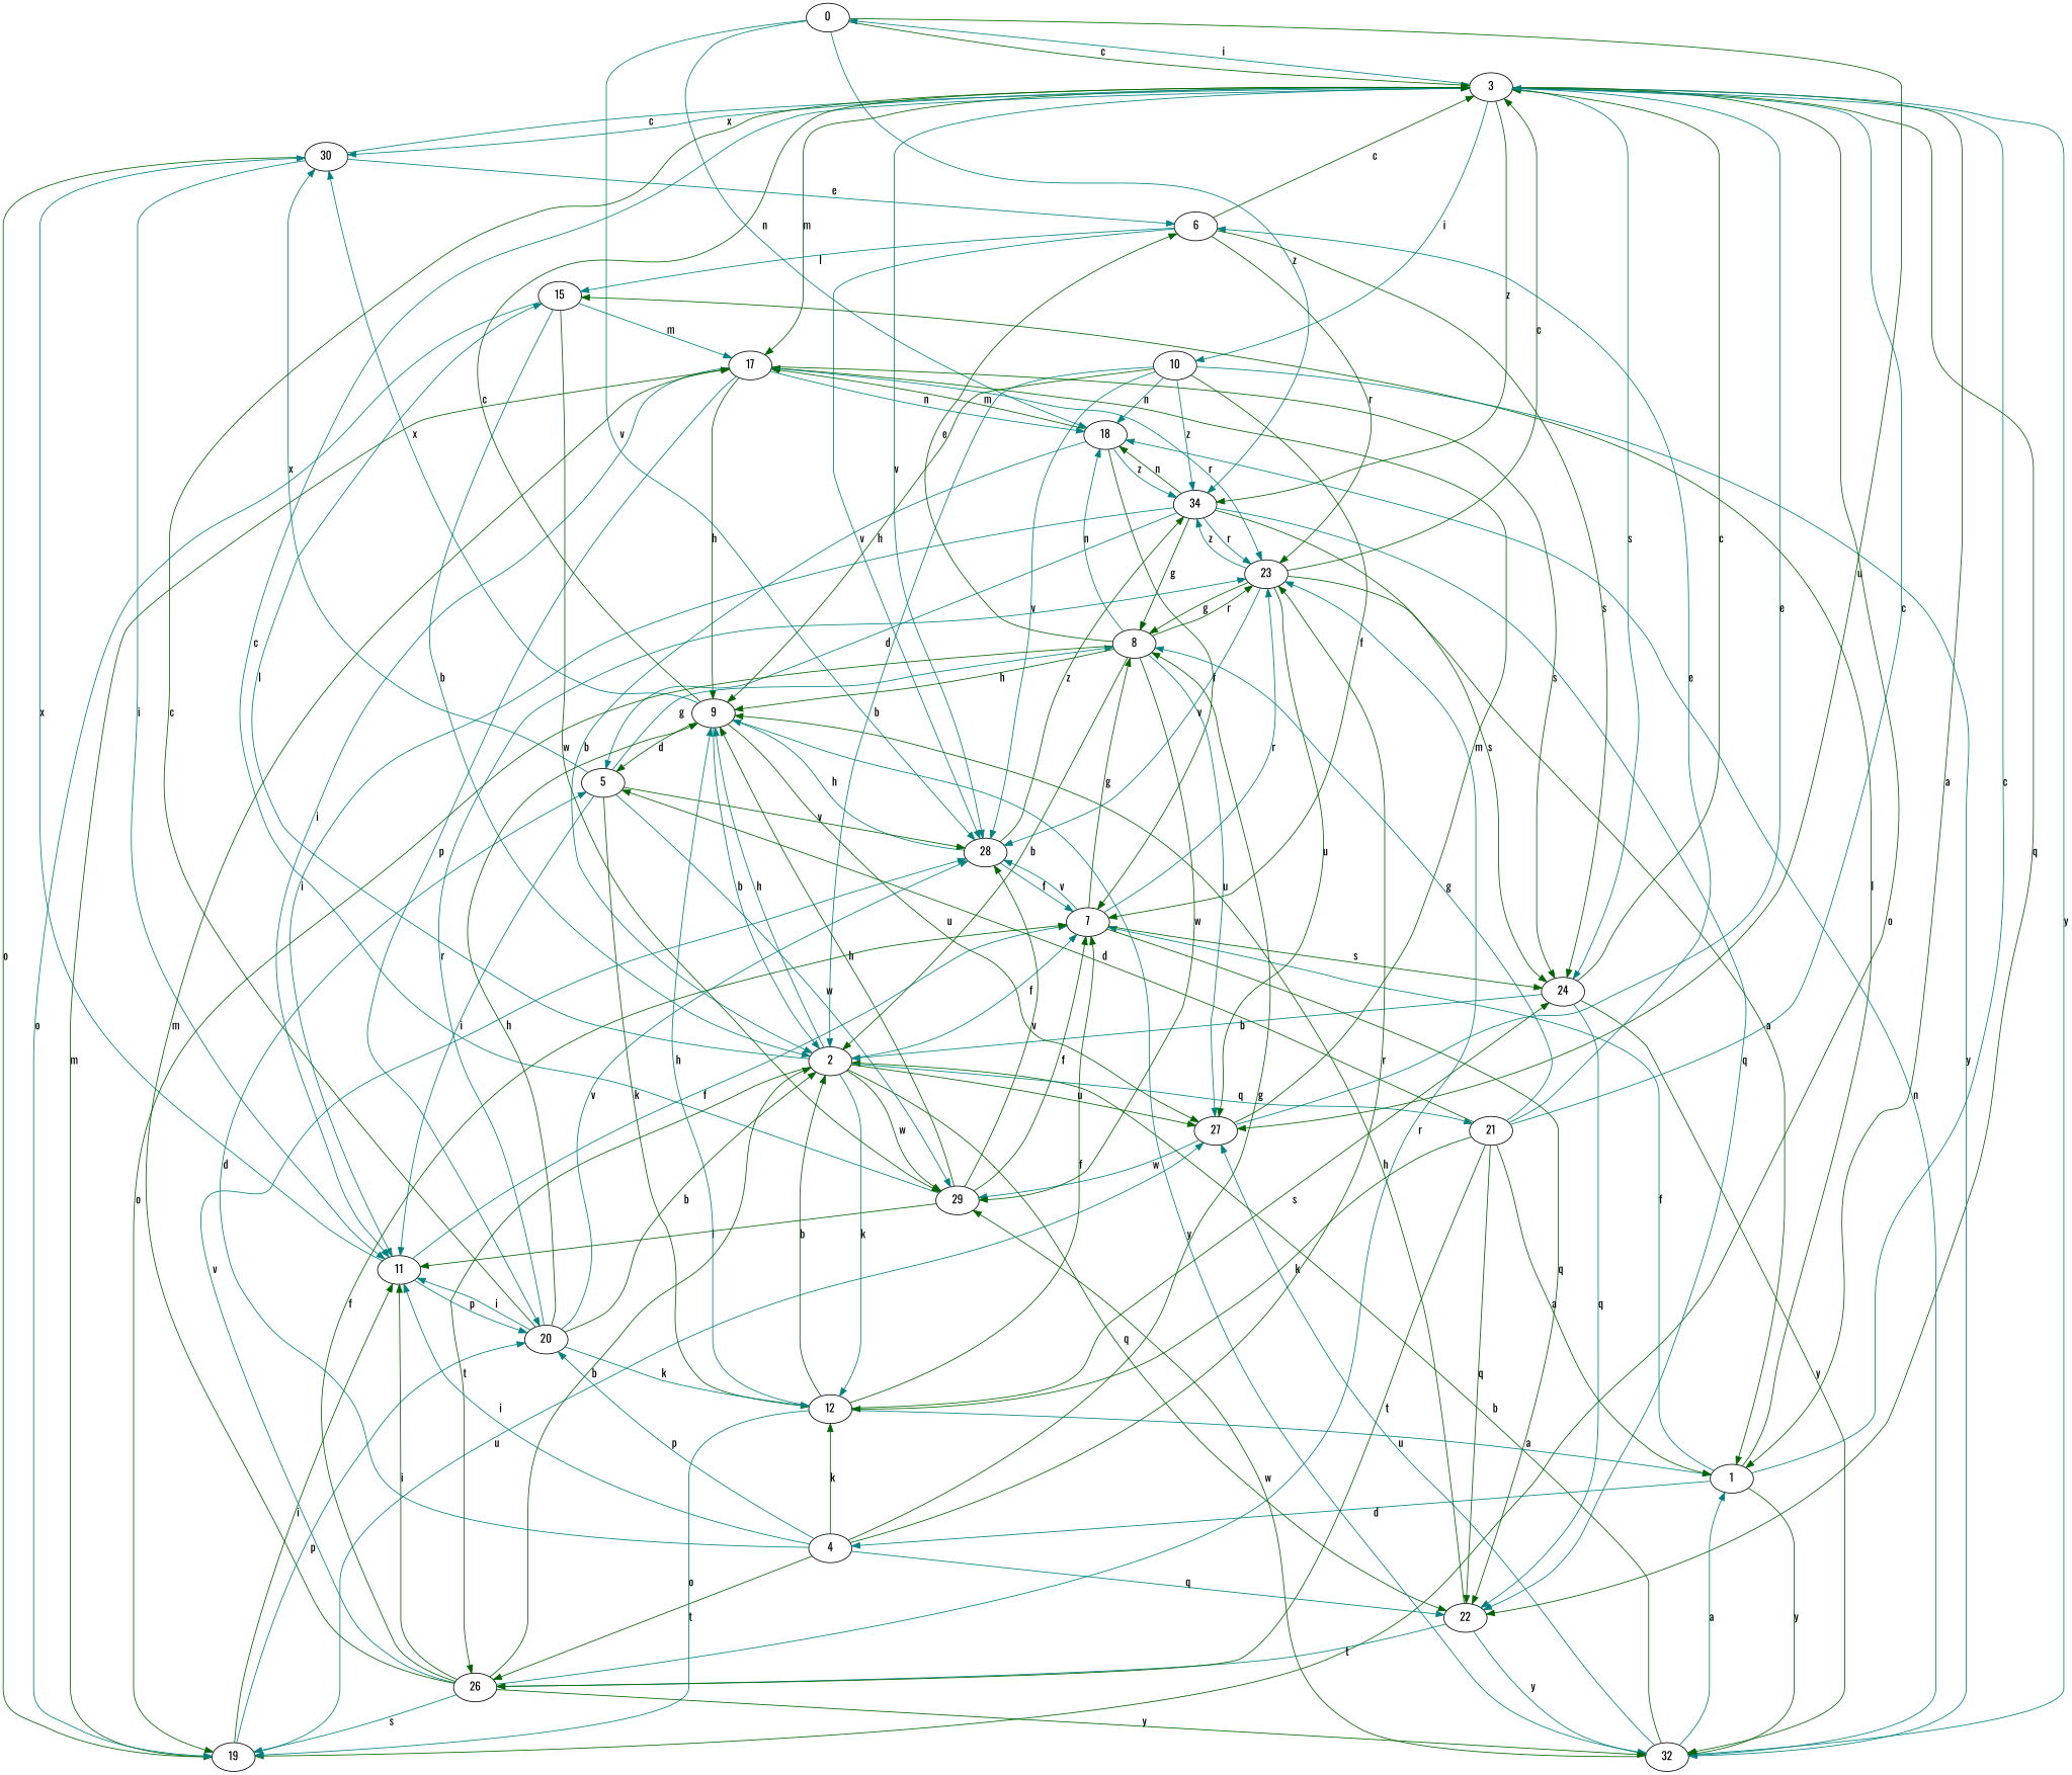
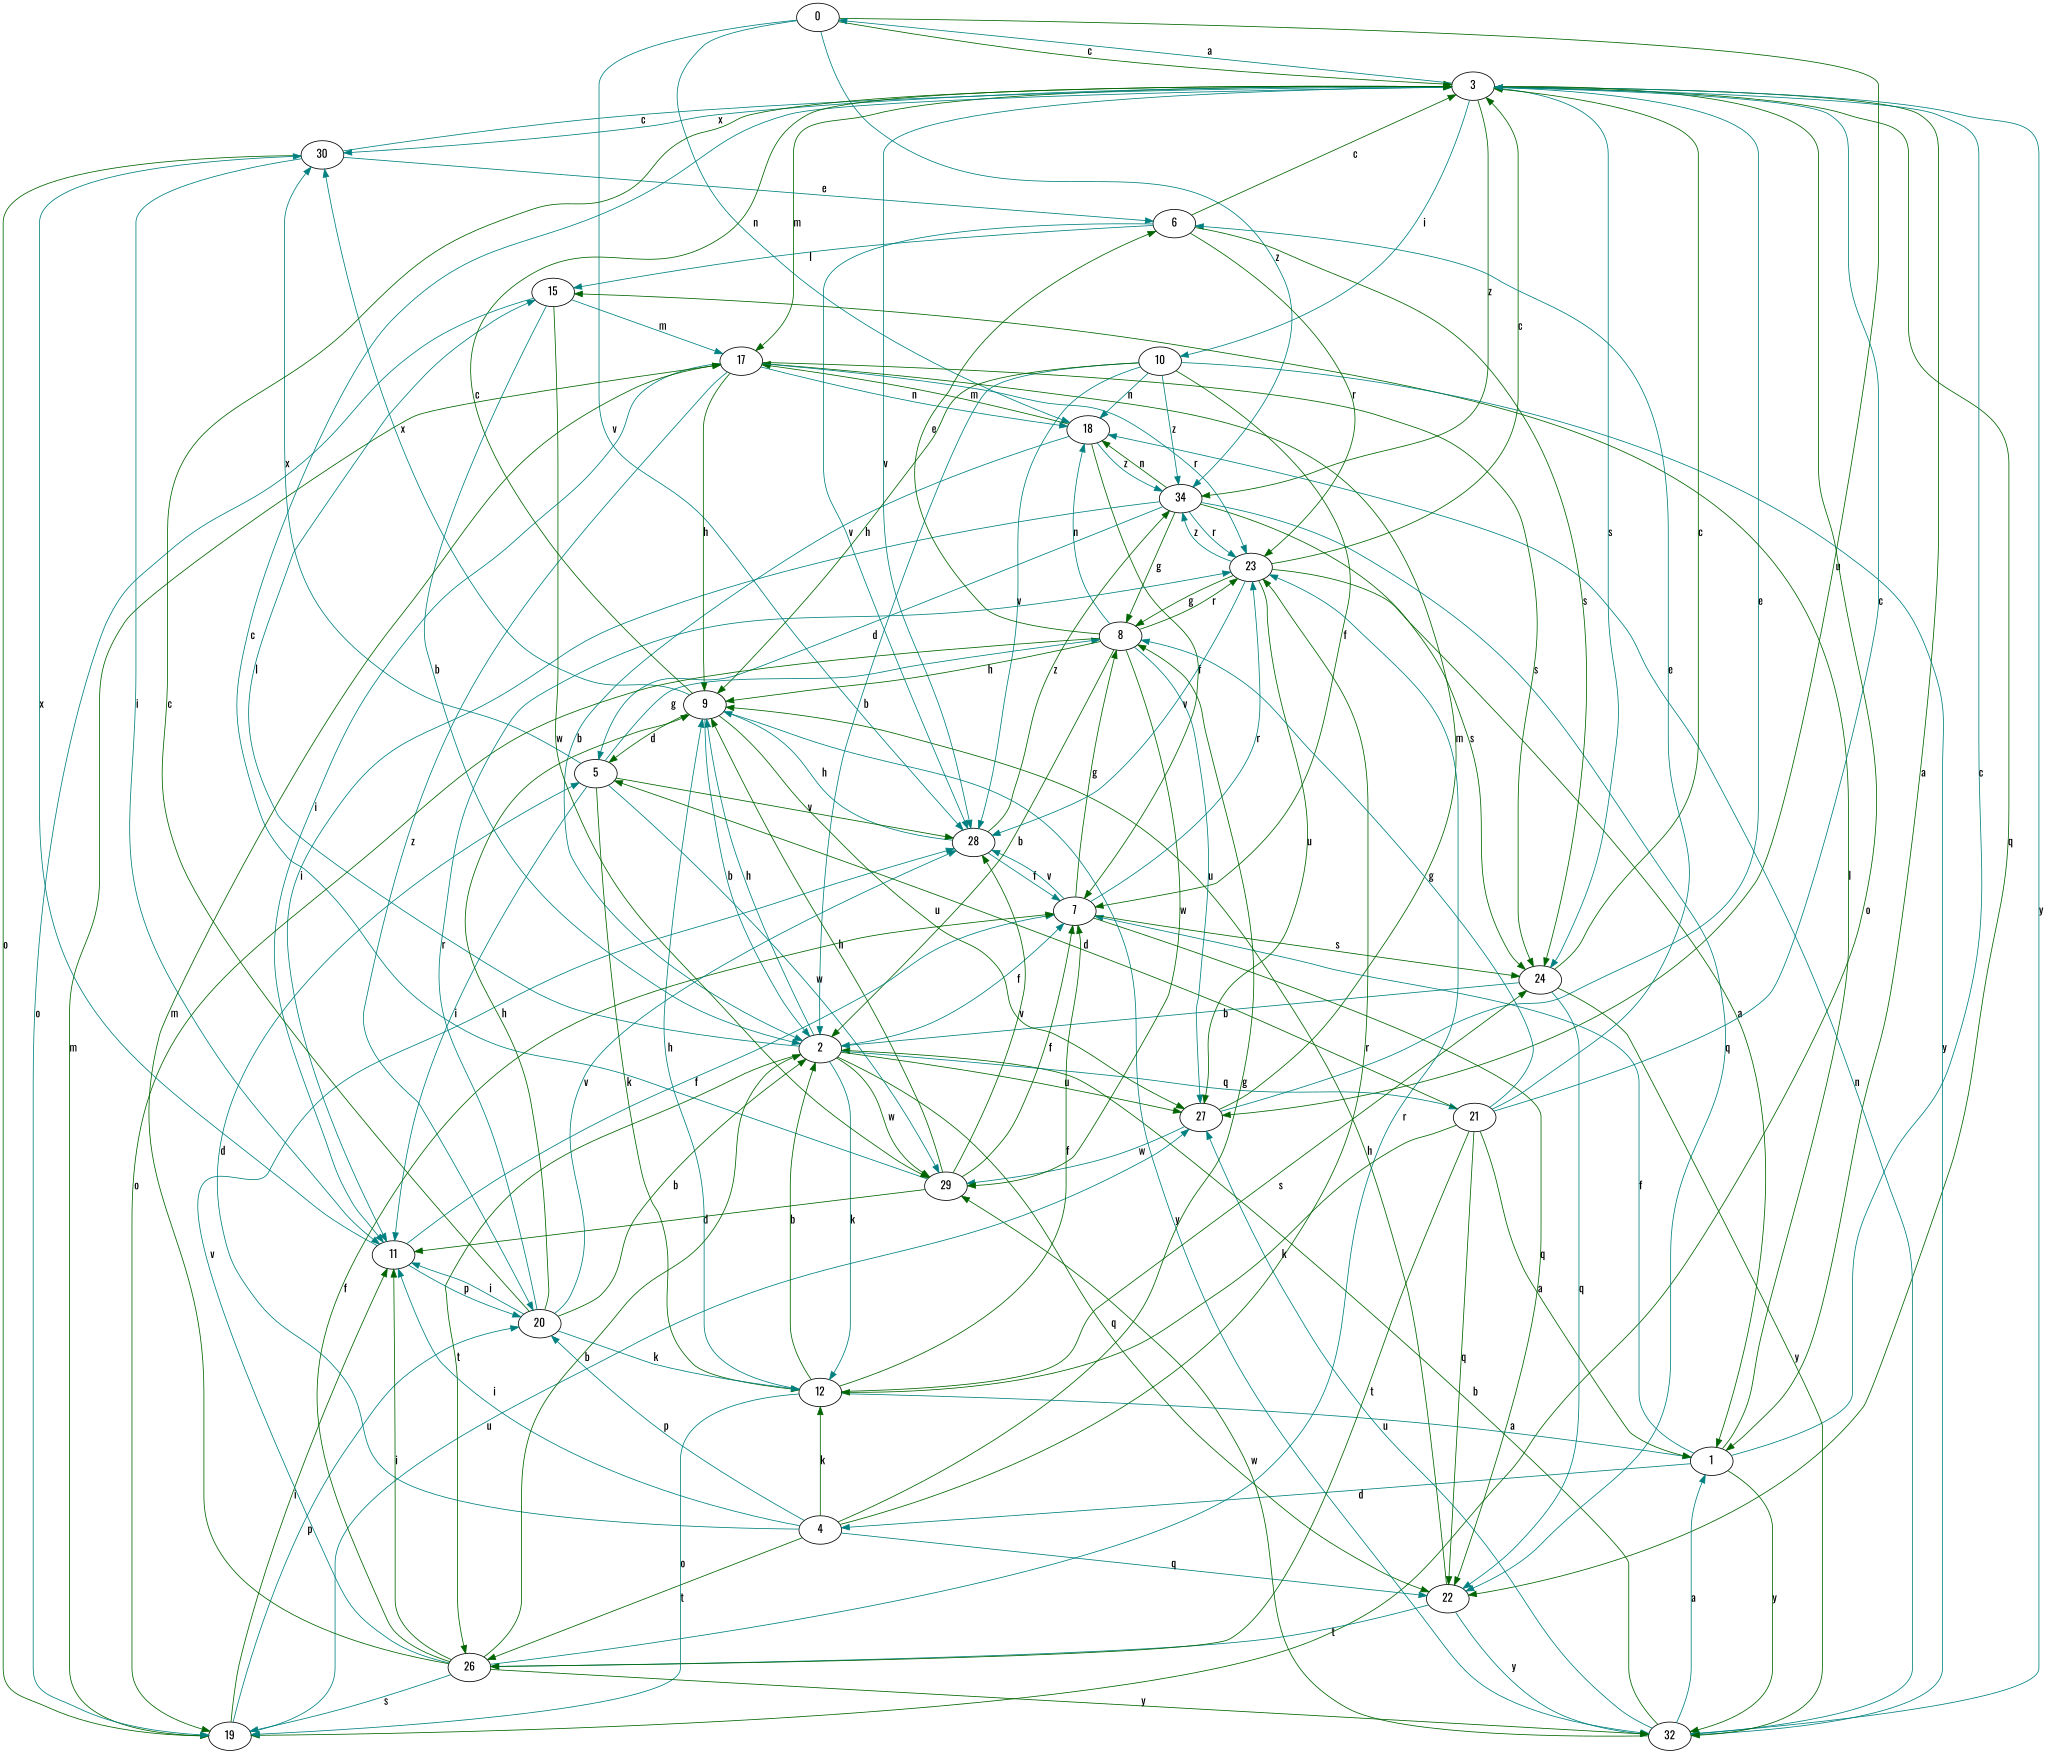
  strict digraph {
    fontname=Oswald
    node [fontname=Oswald]
    edge [color=teal fontname=Oswald]
    0
    3
    18
    27
    28
    34
    1
    32
    22
    10
    17
    19
    24
    30
    7
    2
    29
    9
    5
    8
    11
    23
    4
    15
    n25 [label=12]
    26
    20
    21
    6
    0 -> 3 [color=darkgreen label=c]
    0 -> 18 [label=n]
    0 -> 27 [color=darkgreen label=u]
    0 -> 28 [label=v]
    0 -> 34 [label=z]
-   3 -> 0 [label=i]
+   3 -> 0 [label=a]
    3 -> 28 [label=v]
    3 -> 34 [color=darkgreen label=z]
    3 -> 1 [color=darkgreen label=a]
    3 -> 32 [label=y]
    3 -> 22 [color=darkgreen label=q]
    3 -> 10 [label=i]
    3 -> 17 [color=darkgreen label=m]
    3 -> 19 [color=darkgreen label=o]
    3 -> 24 [label=s]
    3 -> 30 [label=x]
    18 -> 34 [label=z]
    18 -> 17 [color=darkgreen label=m]
    18 -> 7 [color=darkgreen label=f]
    18 -> 2 [label=b]
    27 -> 3 [label=e]
    27 -> 17 [color=darkgreen label=m]
    27 -> 29 [label=w]
    28 -> 34 [color=darkgreen label=z]
    28 -> 7 [label=f]
    28 -> 9 [label=h]
    34 -> 18 [color=darkgreen label=n]
    34 -> 22 [label=q]
    34 -> 24 [color=darkgreen label=s]
    34 -> 5 [label=d]
    34 -> 8 [color=darkgreen label=g]
    34 -> 11 [label=i]
    34 -> 23 [label=r]
    1 -> 3 [label=c]
    1 -> 32 [color=darkgreen label=y]
    1 -> 7 [label=f]
    1 -> 4 [label=d]
    1 -> 15 [color=darkgreen label=l]
    32 -> 18 [label=n]
    32 -> 27 [label=u]
    32 -> 1 [label=a]
    32 -> 2 [color=darkgreen label=b]
    32 -> 29 [color=darkgreen label=w]
    22 -> 32 [label=y]
    22 -> 9 [color=darkgreen label=h]
    22 -> 26 [label=t]
    10 -> 18 [label=n]
    10 -> 28 [label=v]
    10 -> 34 [label=z]
    10 -> 32 [label=y]
    10 -> 7 [color=darkgreen label=f]
    10 -> 2 [label=b]
    10 -> 9 [color=darkgreen label=h]
    17 -> 18 [label=n]
    17 -> 24 [color=darkgreen label=s]
    17 -> 9 [color=darkgreen label=h]
    17 -> 11 [label=i]
    17 -> 23 [label=r]
-   17 -> 20 [label=p]
+   17 -> 20 [label=z]
    19 -> 27 [label=u]
    19 -> 17 [color=darkgreen label=m]
    19 -> 11 [color=darkgreen label=i]
    19 -> 20 [label=p]
    24 -> 3 [color=darkgreen label=c]
    24 -> 32 [color=darkgreen label=y]
    24 -> 22 [label=q]
    24 -> 2 [label=b]
    30 -> 3 [label=c]
    30 -> 19 [color=darkgreen label=o]
    30 -> 11 [label=i]
    30 -> 6 [label=e]
    7 -> 28 [label=v]
    7 -> 22 [color=darkgreen label=q]
    7 -> 24 [color=darkgreen label=s]
    7 -> 8 [color=darkgreen label=g]
    7 -> 23 [label=r]
    2 -> 27 [color=darkgreen label=u]
    2 -> 22 [color=darkgreen label=q]
    2 -> 7 [label=f]
    2 -> 29 [color=darkgreen label=w]
    2 -> 9 [label=h]
    2 -> 15 [label=l]
    2 -> n25 [label=k]
    2 -> 26 [color=darkgreen label=t]
    2 -> 21 [label=q]
    29 -> 3 [label=c]
    29 -> 28 [color=darkgreen label=v]
    29 -> 7 [color=darkgreen label=f]
    29 -> 9 [color=darkgreen label=h]
-   29 -> 11 [color=darkgreen label=i]
+   29 -> 11 [color=darkgreen label=d]
    9 -> 3 [color=darkgreen label=c]
    9 -> 27 [color=darkgreen label=u]
    9 -> 32 [label=y]
    9 -> 30 [label=x]
    9 -> 2 [label=b]
    9 -> 5 [color=darkgreen label=d]
    5 -> 28 [color=darkgreen label=v]
    5 -> 30 [label=x]
    5 -> 29 [label=w]
    5 -> 8 [label=g]
    5 -> 11 [label=i]
    5 -> n25 [color=darkgreen label=k]
    8 -> 18 [label=n]
    8 -> 27 [label=u]
    8 -> 19 [color=darkgreen label=o]
    8 -> 2 [color=darkgreen label=b]
    8 -> 29 [color=darkgreen label=w]
    8 -> 9 [color=darkgreen label=h]
    8 -> 23 [color=darkgreen label=r]
    8 -> 6 [color=darkgreen label=e]
    11 -> 30 [label=x]
    11 -> 7 [label=f]
    11 -> 20 [label=p]
    23 -> 3 [color=darkgreen label=c]
    23 -> 27 [color=darkgreen label=u]
    23 -> 28 [label=v]
    23 -> 34 [label=z]
    23 -> 1 [color=darkgreen label=a]
    23 -> 8 [color=darkgreen label=g]
    4 -> 22 [label=q]
    4 -> 5 [label=d]
    4 -> 8 [color=darkgreen label=g]
    4 -> 11 [label=i]
    4 -> 23 [color=darkgreen label=r]
    4 -> n25 [color=darkgreen label=k]
    4 -> 26 [color=darkgreen label=t]
    4 -> 20 [label=p]
    15 -> 17 [label=m]
    15 -> 19 [label=o]
    15 -> 2 [label=b]
    15 -> 29 [color=darkgreen label=w]
    n25 -> 1 [label=a]
    n25 -> 19 [label=o]
    n25 -> 24 [color=darkgreen label=s]
    n25 -> 7 [color=darkgreen label=f]
    n25 -> 2 [color=darkgreen label=b]
    n25 -> 9 [label=h]
    26 -> 28 [label=v]
    26 -> 32 [color=darkgreen label=y]
    26 -> 17 [color=darkgreen label=m]
    26 -> 19 [label=s]
    26 -> 7 [color=darkgreen label=f]
    26 -> 2 [color=darkgreen label=b]
    26 -> 11 [color=darkgreen label=i]
    26 -> 23 [label=r]
    20 -> 3 [color=darkgreen label=c]
    20 -> 28 [label=v]
    20 -> 2 [color=darkgreen label=b]
    20 -> 9 [color=darkgreen label=h]
    20 -> 11 [label=i]
    20 -> 23 [label=r]
    20 -> n25 [label=k]
    21 -> 3 [label=c]
    21 -> 1 [color=darkgreen label=a]
    21 -> 22 [color=darkgreen label=q]
    21 -> 5 [color=darkgreen label=d]
    21 -> 8 [label=g]
    21 -> n25 [color=darkgreen label=k]
    21 -> 26 [color=darkgreen label=t]
    21 -> 6 [label=e]
    6 -> 3 [color=darkgreen label=c]
    6 -> 28 [label=v]
    6 -> 24 [color=darkgreen label=s]
    6 -> 23 [color=darkgreen label=r]
    6 -> 15 [label=l]
  }
